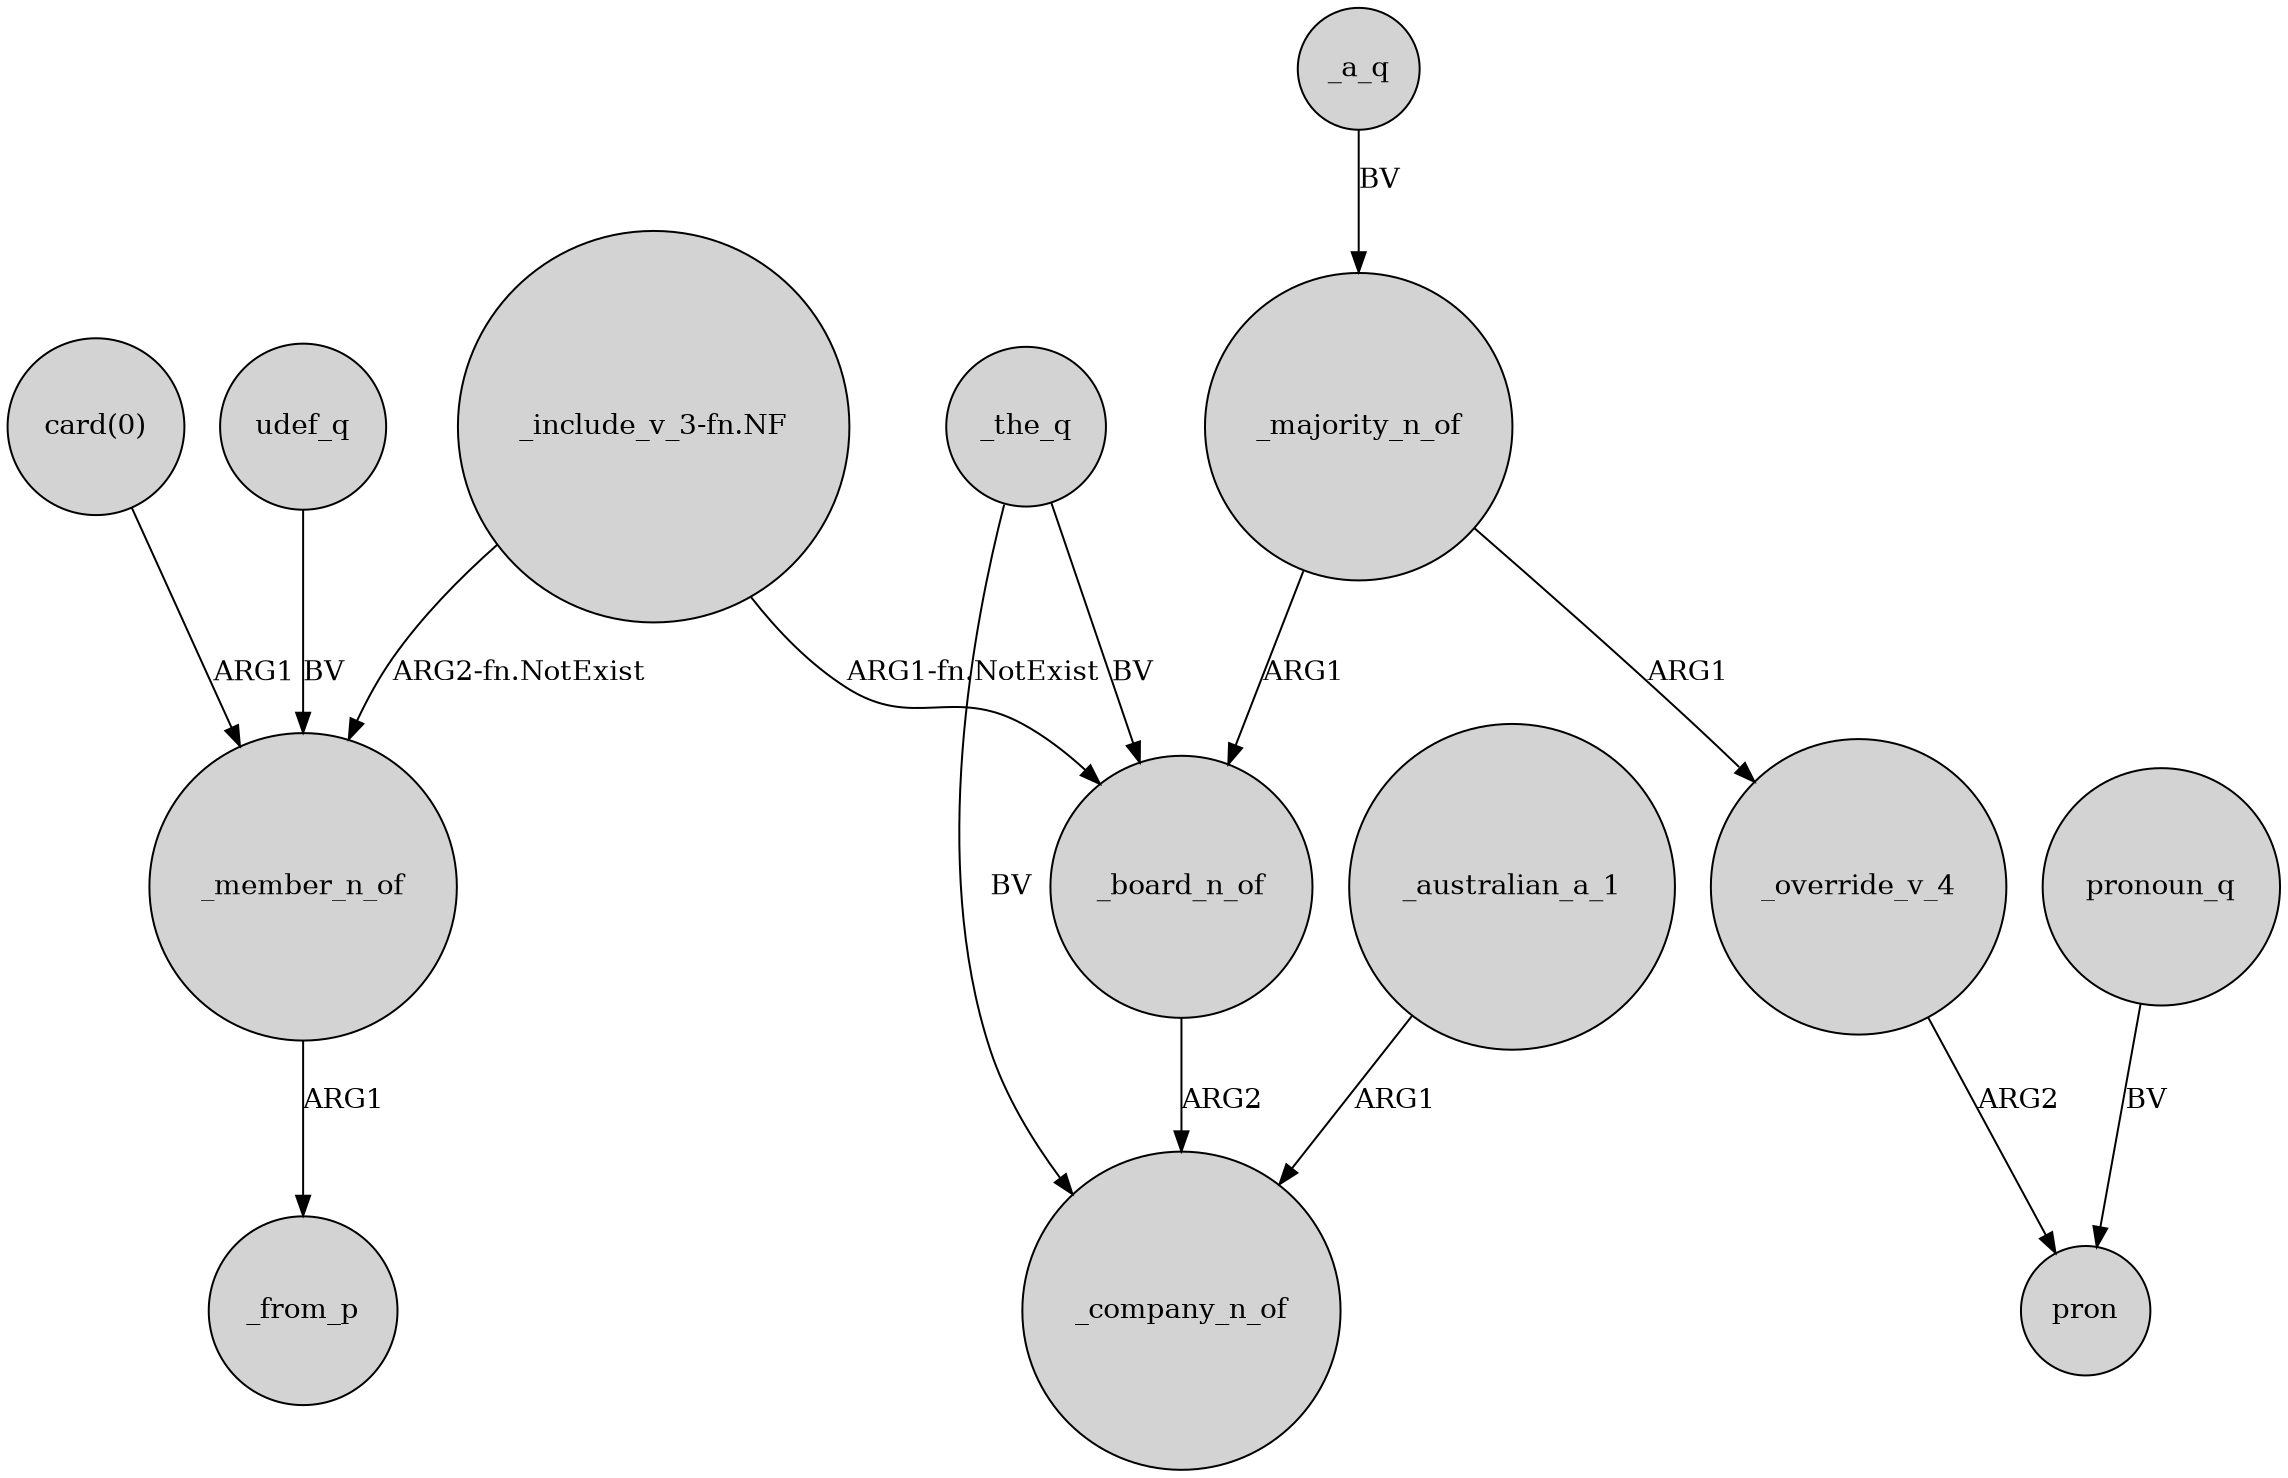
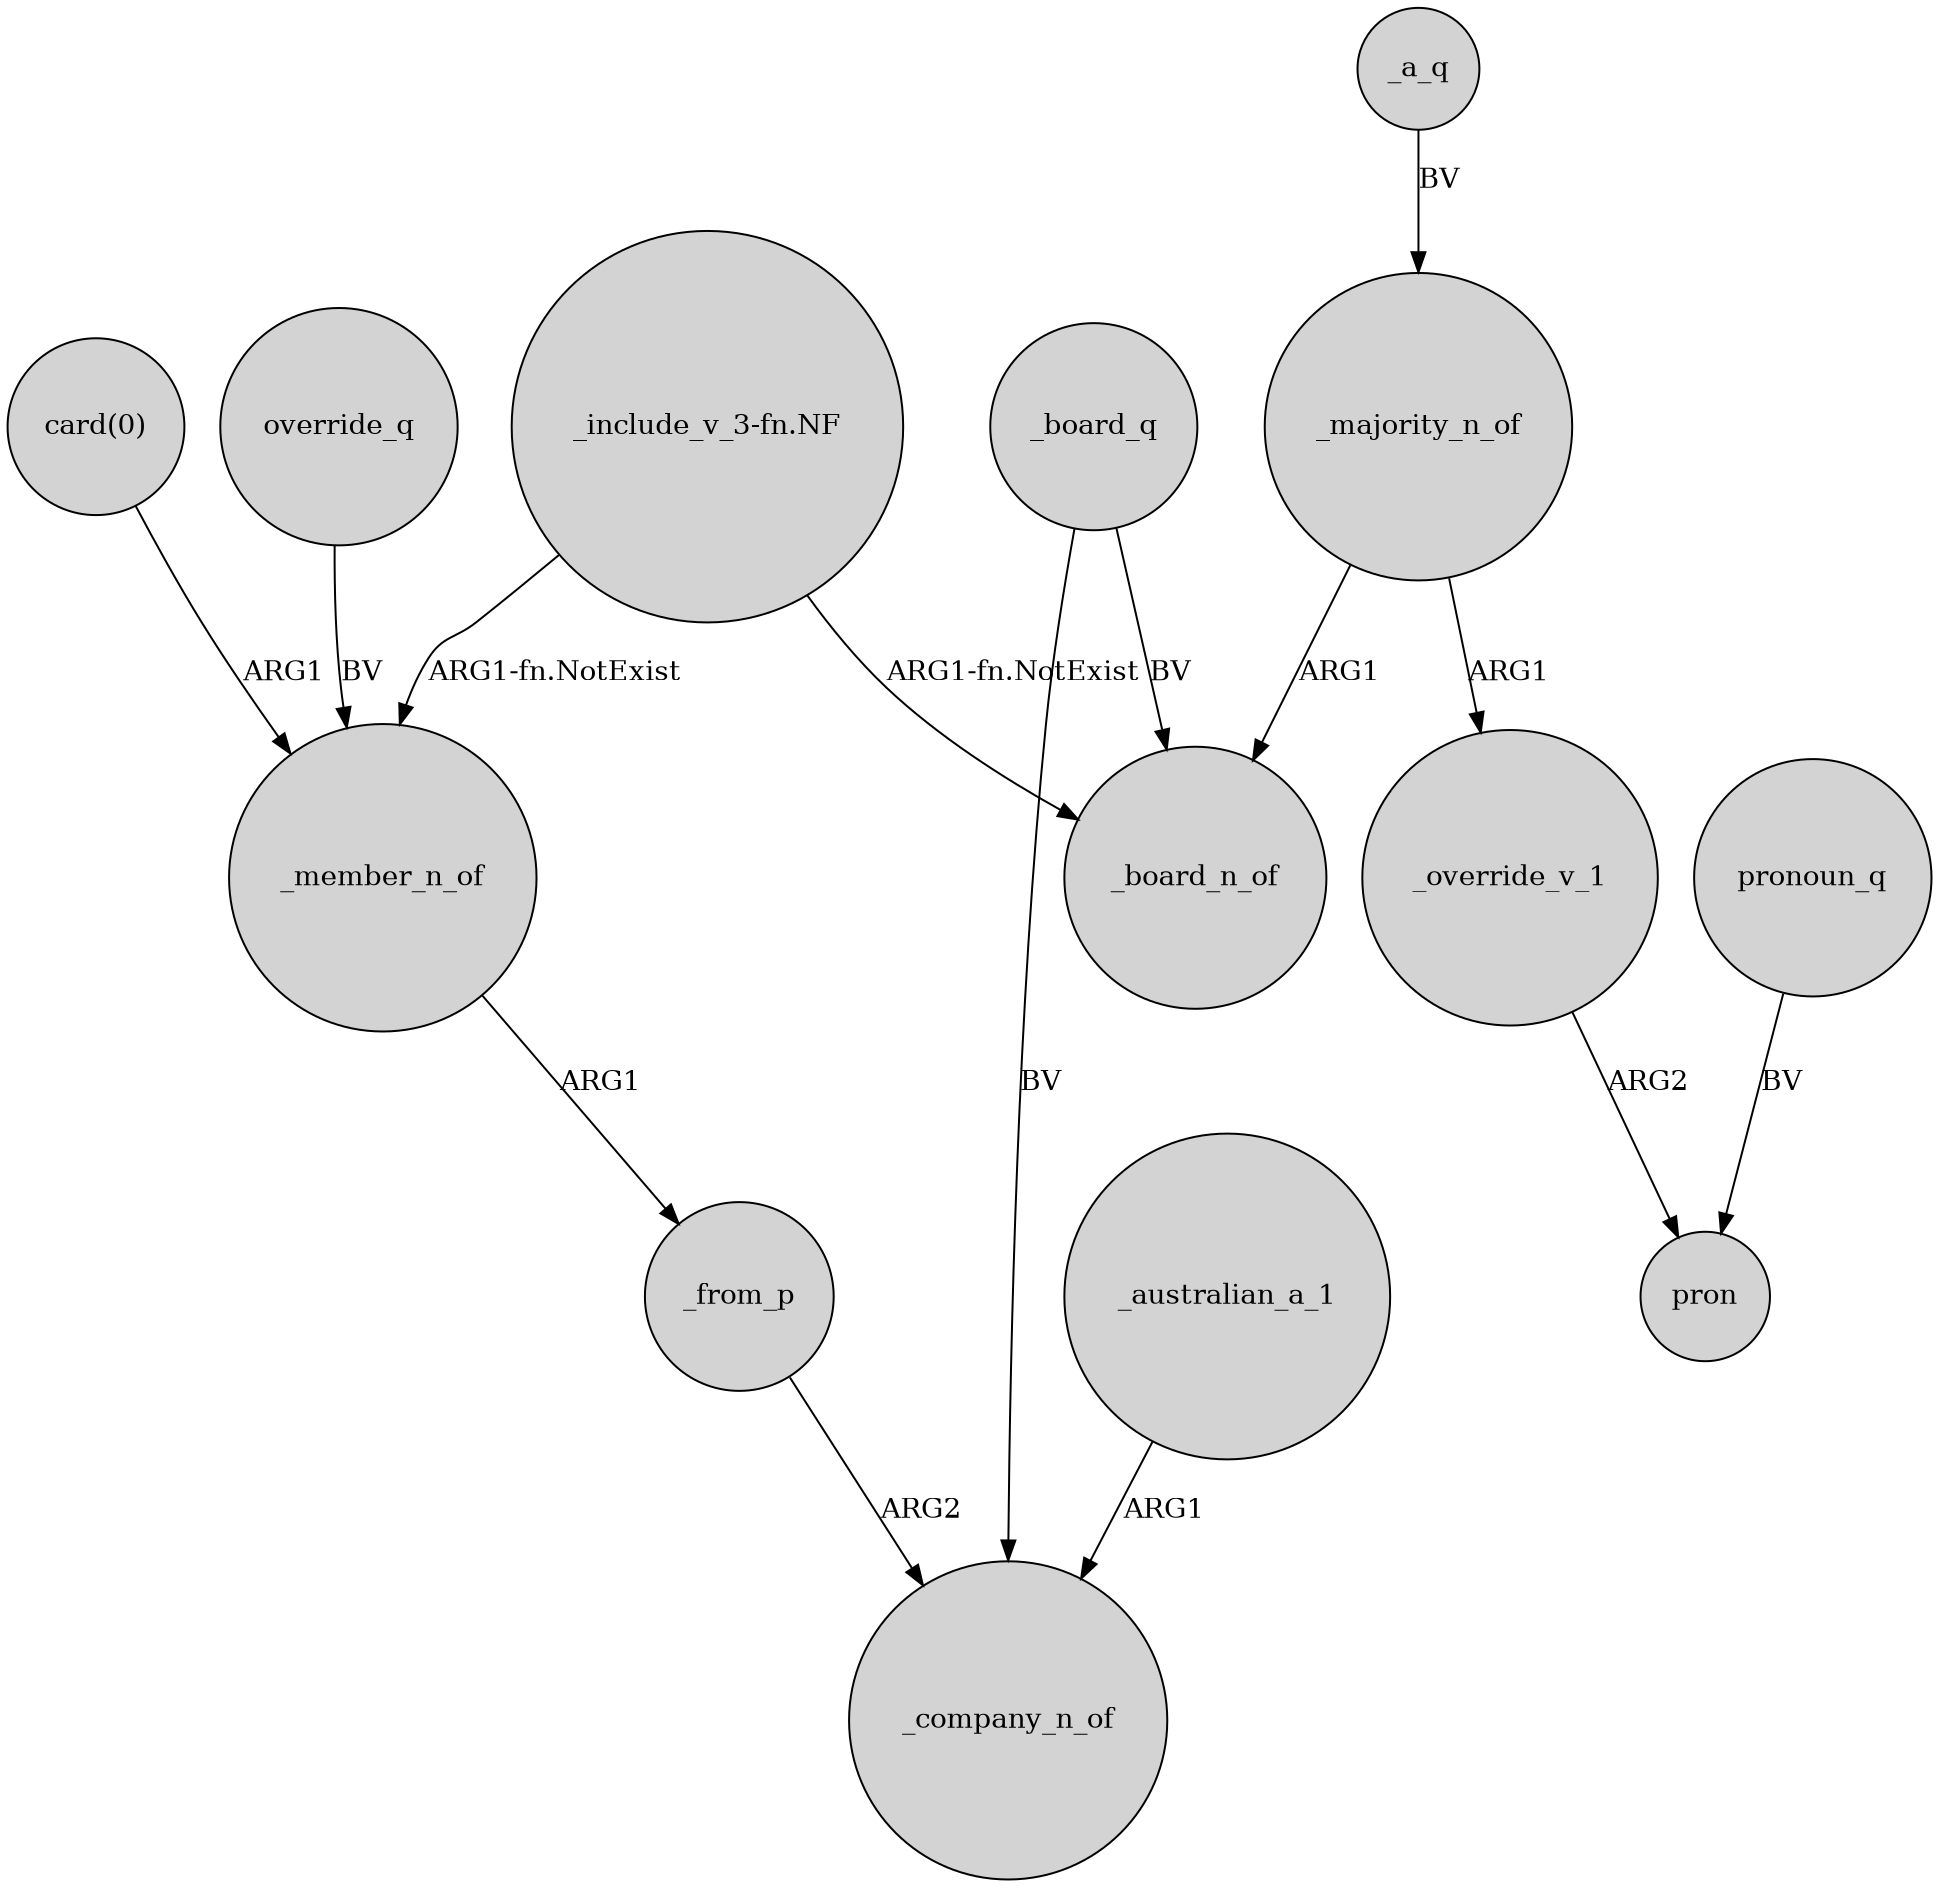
  digraph {
    node [shape=circle style=filled]
    n1 [label="card(0)"]
    _member_n_of
    _from_p
    _a_q
    _majority_n_of
    _board_n_of
-   _override_v_1 [label=_override_v_4]
+   _override_v_1
    pron
-   _the_q
+   _the_q [label=_board_q]
    _company_n_of
    n11 [label="_include_v_3-fn.NF"]
-   udef_q
+   udef_q [label=override_q]
    _australian_a_1
    pronoun_q
    n1 -> _member_n_of [label=ARG1]
    _member_n_of -> _from_p [label=ARG1]
-   _board_n_of -> _company_n_of [label=ARG2]
+   _from_p -> _company_n_of [label=ARG2]
    _a_q -> _majority_n_of [label=BV]
    _majority_n_of -> _board_n_of [label=ARG1]
    _majority_n_of -> _override_v_1 [label=ARG1]
    _override_v_1 -> pron [label=ARG2]
    _the_q -> _board_n_of [label=BV]
    _the_q -> _company_n_of [label=BV]
-   n11 -> _member_n_of [label="ARG2-fn.NotExist"]
+   n11 -> _member_n_of [label="ARG1-fn.NotExist"]
    n11 -> _board_n_of [label="ARG1-fn.NotExist"]
    udef_q -> _member_n_of [label=BV]
    _australian_a_1 -> _company_n_of [label=ARG1]
    pronoun_q -> pron [label=BV]
  }
